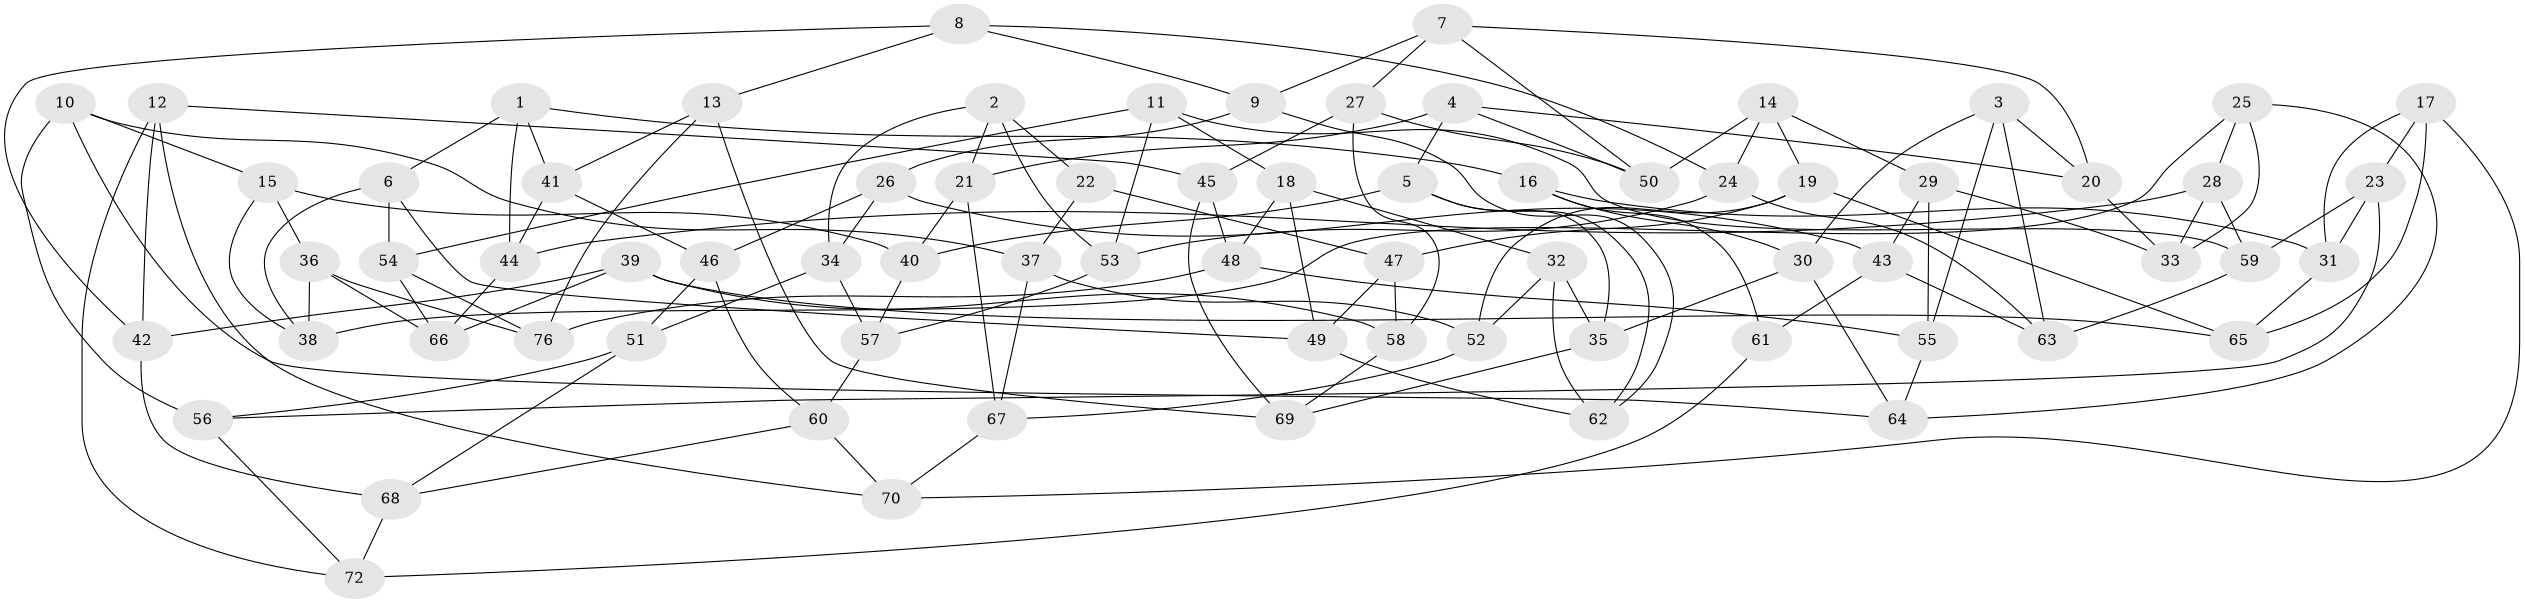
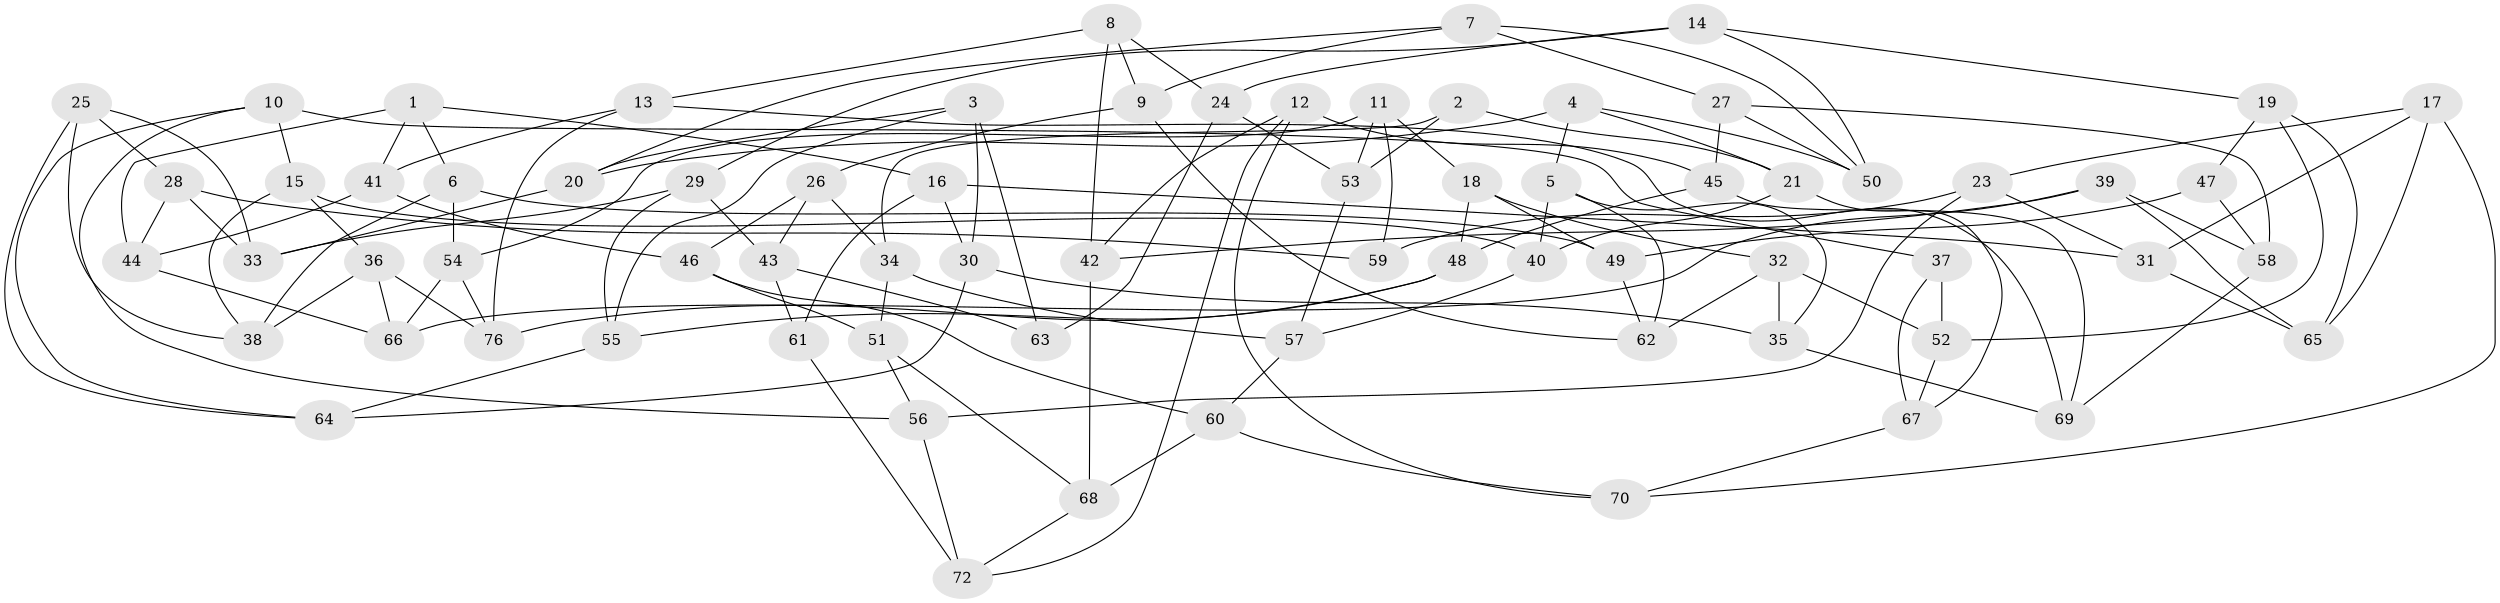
  graph {
    node [color=gray90 style=filled]
    1
    6
    16
    41
    44
    38
    49
    54
    30
    31
    61
    46
    66
    2
    21
-   22
    34
    53
    40
    67
    37
    47
    51
    57
    3
    20
    55
    63
    33
    35
    64
    4
    5
    50
    62
    69
    n37 [label=76]
    7
    9
    27
    26
    45
    58
    8
    13
    24
    42
    68
    43
    10
    15
    56
    36
    52
    72
    11
    18
    59
    32
    48
    12
    70
    14
    19
    29
    65
    17
    23
    25
    28
    60
    39
    1 -- 6
    1 -- 16
    1 -- 41
    1 -- 44
    6 -- 38
    6 -- 49
    6 -- 54
    16 -- 30
    16 -- 31
    16 -- 61
    41 -- 44
    41 -- 46
    44 -- 66
    49 -- 62
    54 -- 66
    54 -- n37
    30 -- 35
    30 -- 64
    31 -- 65
    61 -- 72
    46 -- 51
    46 -- 60
    2 -- 21
-   2 -- 22
    2 -- 34
    2 -- 53
    21 -- 40
    21 -- 67
-   22 -- 37
-   22 -- 47
    34 -- 51
    34 -- 57
    53 -- 57
    40 -- 57
    67 -- 70
    37 -- 67
    37 -- 52
    47 -- 49
    47 -- 58
    51 -- 68
    51 -- 56
    57 -- 60
    3 -- 30
    3 -- 20
    3 -- 55
    3 -- 63
    20 -- 33
    55 -- 64
    35 -- 69
    4 -- 21
    4 -- 20
    4 -- 5
    4 -- 50
    5 -- 40
    5 -- 35
    5 -- 62
    7 -- 20
    7 -- 50
    7 -- 9
    7 -- 27
    9 -- 62
    9 -- 26
    27 -- 50
    27 -- 45
    27 -- 58
    26 -- 46
    26 -- 34
    26 -- 43
    45 -- 69
    45 -- 48
    58 -- 69
    8 -- 9
    8 -- 13
    8 -- 24
    8 -- 42
    13 -- 41
    13 -- 69
    13 -- n37
    24 -- 53
    24 -- 63
    42 -- 68
    68 -- 72
    43 -- 61
    43 -- 63
    10 -- 37
    10 -- 64
    10 -- 15
    10 -- 56
    15 -- 38
    15 -- 40
    15 -- 36
    56 -- 72
    36 -- 38
    36 -- 66
    36 -- n37
    52 -- 67
    11 -- 54
    11 -- 53
    11 -- 18
    11 -- 59
    18 -- 49
    18 -- 32
    18 -- 48
-   59 -- 63
    32 -- 35
    32 -- 62
    32 -- 52
    48 -- 55
    48 -- n37
    12 -- 45
    12 -- 42
    12 -- 72
    12 -- 70
    14 -- 50
    14 -- 24
    14 -- 19
    14 -- 29
    19 -- 47
    19 -- 52
    19 -- 65
    29 -- 55
    29 -- 33
    29 -- 43
    17 -- 31
    17 -- 70
    17 -- 65
    17 -- 23
    23 -- 31
    23 -- 56
    23 -- 59
    25 -- 38
    25 -- 33
    25 -- 64
    25 -- 28
    28 -- 44
    28 -- 33
    28 -- 59
    60 -- 68
    60 -- 70
    39 -- 66
    39 -- 58
    39 -- 42
    39 -- 65
  }
